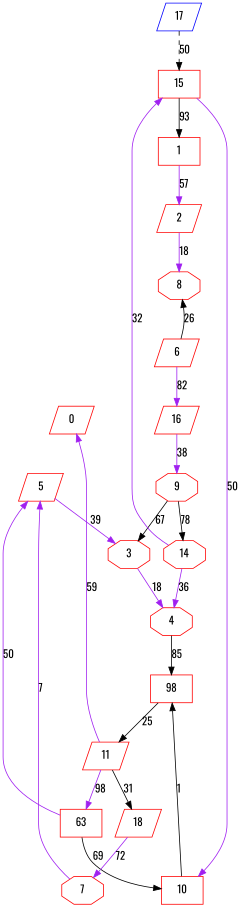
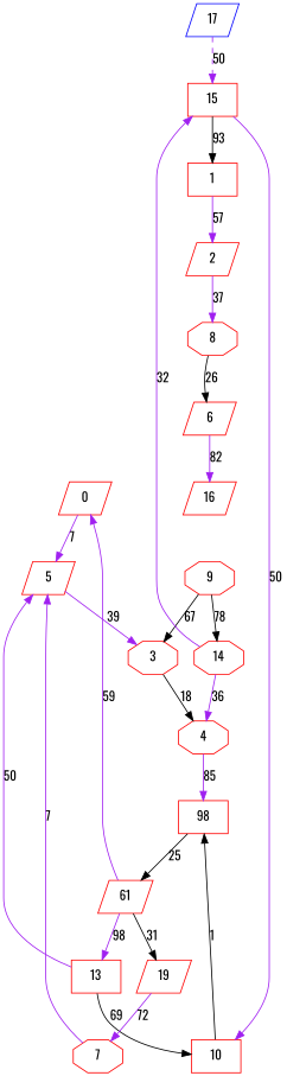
  digraph {
    fontname=Oswald
    rankdir=TB
    ranksep=equally
    node [color=red fontname=Oswald shape=parallelogram]
    edge [color=purple fontname=Oswald]
    0
    5
    3 [shape=octagon]
    4 [shape=octagon]
    6
    n6 [label=98 shape=box]
-   11
-   13 [shape=box label=63]
-   19 [label=18]
+   11 [label=61]
+   13 [shape=box]
+   19
    10 [shape=box]
    7 [shape=octagon]
    8 [shape=octagon]
    16
    9 [shape=octagon]
    14 [shape=octagon]
    15 [shape=box]
    1 [shape=box]
    2
    17 [color=blue]
    subgraph sub_1 {
      rank=same
      0
    }
    subgraph sub_2 {
      rank=same
      5
    }
    subgraph sub_3 {
      rank=same
      3
    }
    subgraph sub_4 {
      rank=same
      4
    }
    subgraph sub_5 {
      rank=same
      6
    }
    subgraph sub_6 {
      rank=same
      n6
    }
    subgraph sub_7 {
      rank=same
      11
    }
    subgraph sub_8 {
      rank=same
      13
      19
    }
    subgraph sub_9 {
      rank=same
      10
      7
    }
    subgraph sub_10 {
      rank=same
      8
    }
    subgraph sub_11 {
      rank=same
      16
    }
    subgraph sub_12 {
      rank=same
      9
    }
    subgraph sub_13 {
      rank=same
      14
    }
    subgraph sub_14 {
      rank=same
      15
    }
    subgraph sub_15 {
      rank=same
      1
    }
    subgraph sub_16 {
      rank=same
      2
    }
    subgraph sub_17 {
      rank=same
    }
    subgraph sub_18 {
      rank=same
      17
    }
    subgraph sub_19 {
      rank=same
    }
+   0 -> 5 [label=7]
    5 -> 3 [label=39]
-   3 -> 4 [label=18]
-   4 -> n6 [color=black label=85]
+   3 -> 4 [color=black label=18]
+   4 -> n6 [label=85]
    6 -> 16 [label=82]
    n6 -> 11 [color=black label=25]
    11 -> 0 [label=59]
    11 -> 13 [label=98]
    11 -> 19 [color=black label=31]
    13 -> 5 [label=50]
    13 -> 10 [color=black label=69]
    19 -> 7 [label=72]
    10 -> n6 [color=black label=1]
    7 -> 5 [label=7]
-   6 -> 8 [color=black label=26]
-   16 -> 9 [label=38]
+   8 -> 6 [color=black label=26]
    9 -> 3 [color=black label=67]
    9 -> 14 [color=black label=78]
    14 -> 4 [label=36]
    14 -> 15 [label=32]
    15 -> 10 [label=50]
    15 -> 1 [color=black label=93]
    1 -> 2 [label=57]
-   2 -> 8 [label=18]
-   17 -> 15 [color=black label=50 style=dashed]
+   2 -> 8 [label=37]
+   17 -> 15 [label=50 style=dashed]
  }
